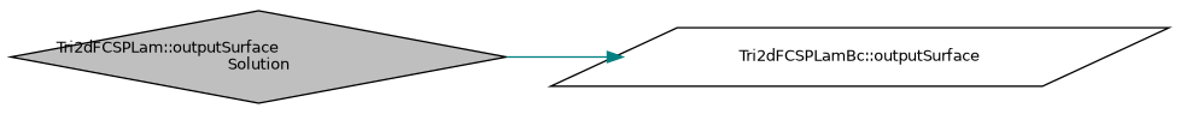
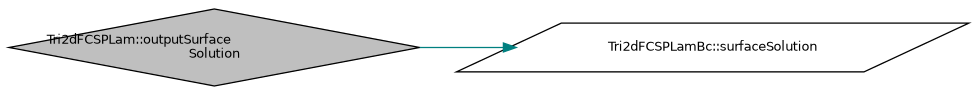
  digraph {
    rankdir=LR
    node [color=black fontname=Helvetica fontsize=10 style=filled]
    n1 [fillcolor=grey75 fontcolor=black height=0.2 label="Tri2dFCSPLam::outputSurface\lSolution" shape=diamond width=0.4]
-   n2 [fillcolor=white height=0.2 label="Tri2dFCSPLamBc::outputSurface" shape=parallelogram width=0.4]
+   n2 [fillcolor=white height=0.2 label="Tri2dFCSPLamBc::surfaceSolution" shape=parallelogram width=0.4]
    n1 -> n2 [color=teal fontname=Helvetica fontsize=10 labelfontname=Helvetica labelfontsize=10 style=solid]
  }
